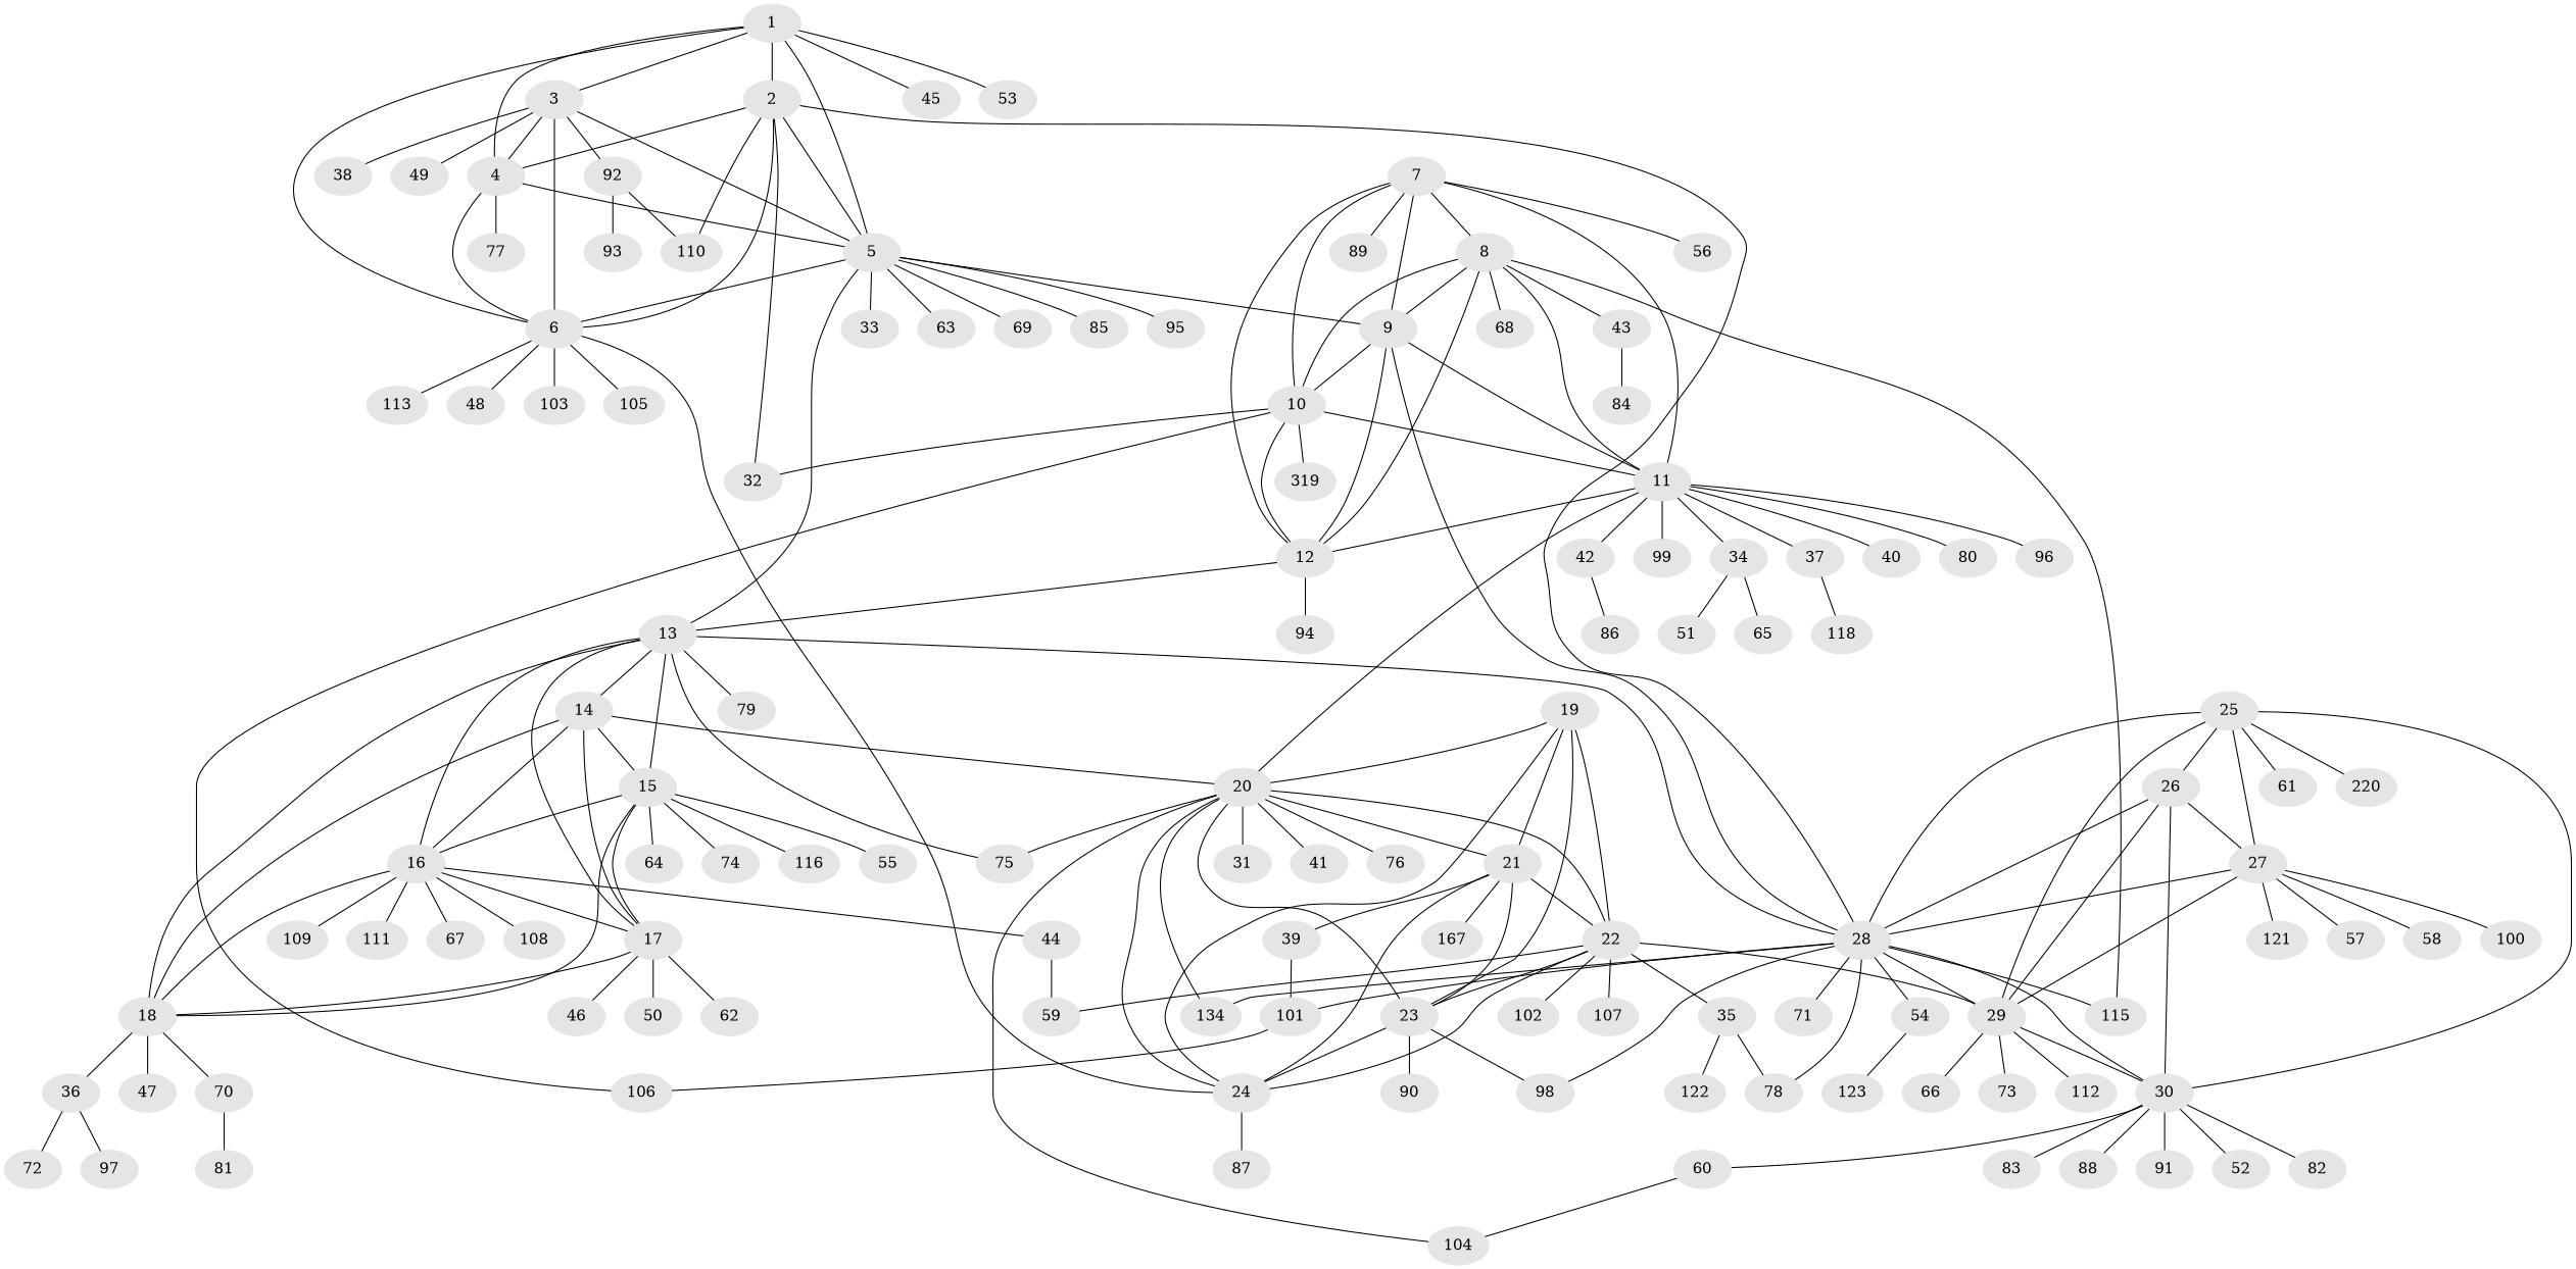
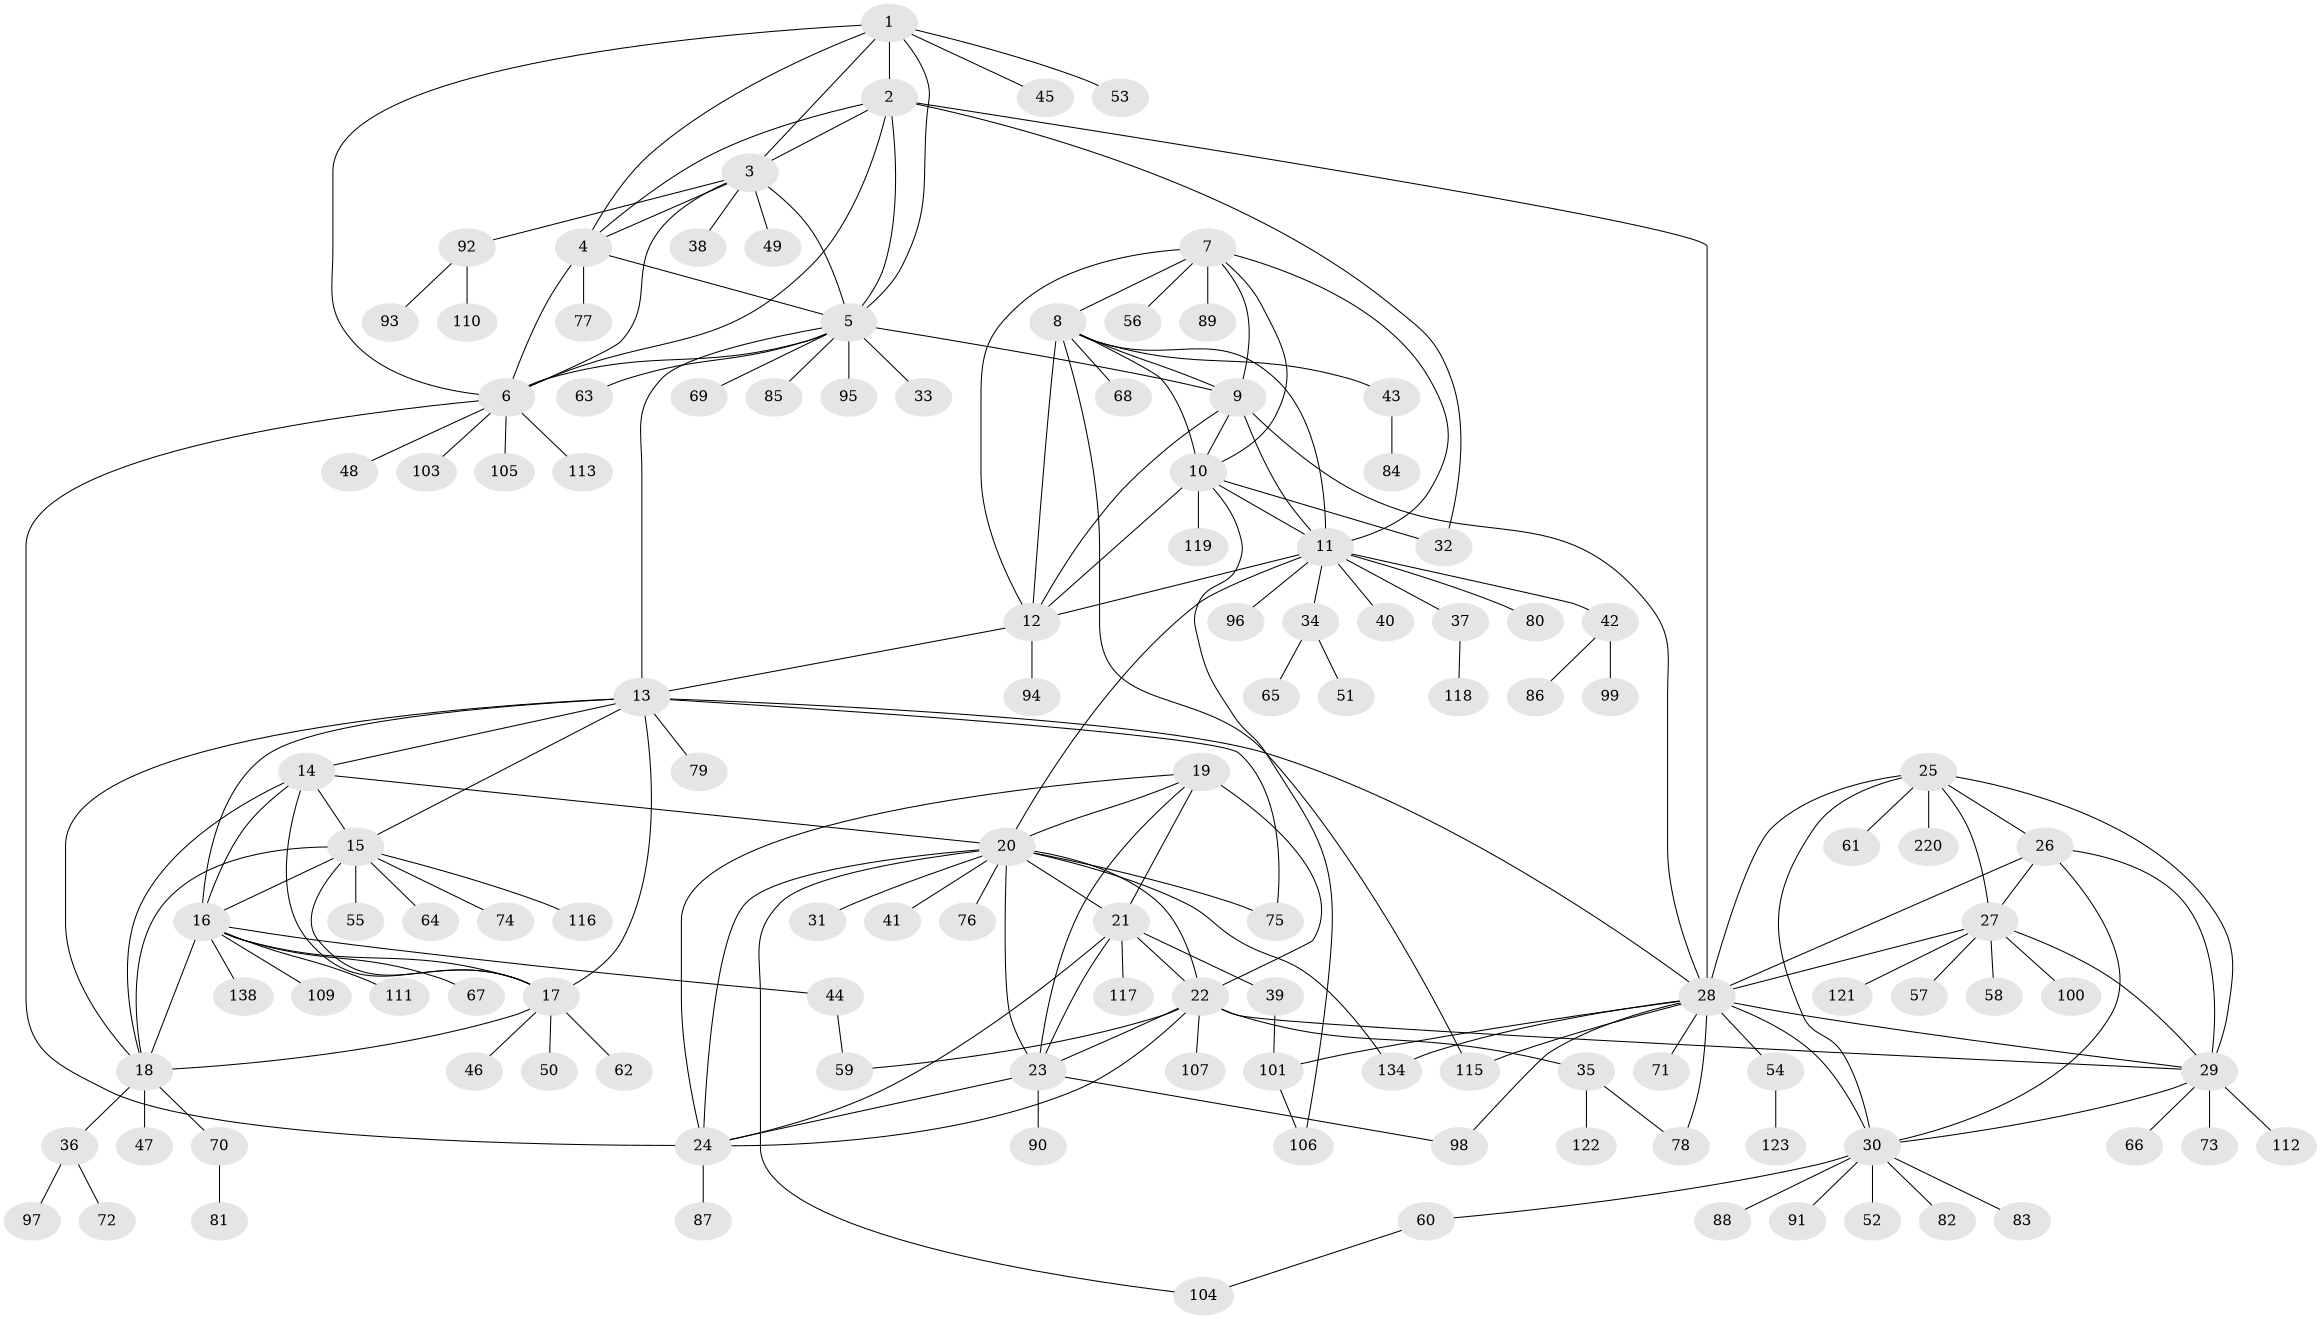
  graph {
    node [color=gray90 style=filled]
    1
    2
    3
    4
    5
    6
    45
    53
    28
    32
    38
    49
    92
    77
    9
    13
    33
    63
    69
    85
    95
    24
    48
    103
    105
    113
    115
    n28 [label=134]
    29
    98
    30
    54
    71
    78
    101
    93
    110
    10
    11
    12
    14
    15
    16
    17
    18
    75
    79
    87
    7
    8
    56
    89
    43
    68
    106
-   119 [label=319]
+   119
    20
    34
    37
    40
    42
    80
    96
    99
    94
    84
    21
    22
    23
    31
    41
    76
    104
    51
    65
    118
    86
    55
    64
    74
    116
    44
    67
-   108
+   108 [label=138]
    109
    111
    46
    50
    62
    36
    47
    70
    59
    72
    97
    81
    19
    39
-   117 [label=167]
+   117
    35
-   102
    107
    90
    66
    73
    112
    122
    25
    26
    27
    61
    n112 [label=220]
    57
    58
    100
    121
    52
    60
    82
    83
    88
    91
    123
    1 -- 2
    1 -- 3
    1 -- 4
    1 -- 5
    1 -- 6
    1 -- 45
    1 -- 53
-   2 -- 110
+   2 -- 3
    2 -- 4
    2 -- 5
    2 -- 6
    2 -- 28
    2 -- 32
    3 -- 4
    3 -- 5
    3 -- 6
    3 -- 38
    3 -- 49
    3 -- 92
    4 -- 5
    4 -- 6
    4 -- 77
    5 -- 6
    5 -- 9
    5 -- 13
    5 -- 33
    5 -- 63
    5 -- 69
    5 -- 85
    5 -- 95
    6 -- 24
    6 -- 48
    6 -- 103
    6 -- 105
    6 -- 113
    28 -- 115
    28 -- n28
    28 -- 29
    28 -- 98
    28 -- 30
    28 -- 54
    28 -- 71
    28 -- 78
    28 -- 101
    92 -- 93
    92 -- 110
    9 -- 28
    9 -- 10
    9 -- 11
    9 -- 12
    13 -- 28
    13 -- 14
    13 -- 15
    13 -- 16
    13 -- 17
    13 -- 18
    13 -- 75
    13 -- 79
    24 -- 87
    29 -- 30
    29 -- 66
    29 -- 73
    29 -- 112
    30 -- 52
    30 -- 60
    30 -- 82
    30 -- 83
    30 -- 88
    30 -- 91
    54 -- 123
    101 -- 106
    10 -- 32
    10 -- 11
    10 -- 12
    10 -- 106
    10 -- 119
    11 -- 12
    11 -- 20
    11 -- 34
    11 -- 37
    11 -- 40
    11 -- 42
    11 -- 80
    11 -- 96
-   11 -- 99
+   42 -- 99
    12 -- 13
    12 -- 94
    14 -- 15
    14 -- 16
    14 -- 17
    14 -- 18
    14 -- 20
    15 -- 16
    15 -- 17
    15 -- 18
    15 -- 55
    15 -- 64
    15 -- 74
    15 -- 116
    16 -- 17
    16 -- 18
    16 -- 44
    16 -- 67
    16 -- 108
    16 -- 109
    16 -- 111
    17 -- 18
    17 -- 46
    17 -- 50
    17 -- 62
    18 -- 36
    18 -- 47
    18 -- 70
    7 -- 9
    7 -- 10
    7 -- 11
    7 -- 12
    7 -- 8
    7 -- 56
    7 -- 89
    8 -- 9
    8 -- 115
    8 -- 10
    8 -- 11
    8 -- 12
    8 -- 43
    8 -- 68
    43 -- 84
    20 -- 24
    20 -- n28
    20 -- 75
    20 -- 21
    20 -- 22
    20 -- 23
    20 -- 31
    20 -- 41
    20 -- 76
    20 -- 104
    34 -- 51
    34 -- 65
    37 -- 118
    42 -- 86
    21 -- 24
    21 -- 22
    21 -- 23
    21 -- 39
    21 -- 117
    22 -- 24
    22 -- 29
    22 -- 23
    22 -- 59
    22 -- 35
-   22 -- 102
    22 -- 107
    23 -- 24
    23 -- 98
    23 -- 90
    44 -- 59
    36 -- 72
    36 -- 97
    70 -- 81
    19 -- 24
    19 -- 20
    19 -- 21
    19 -- 22
    19 -- 23
    39 -- 101
    35 -- 78
    35 -- 122
    25 -- 28
    25 -- 29
    25 -- 30
    25 -- 26
    25 -- 27
    25 -- 61
    25 -- n112
    26 -- 28
    26 -- 29
    26 -- 30
    26 -- 27
    27 -- 28
    27 -- 29
    27 -- 57
    27 -- 58
    27 -- 100
    27 -- 121
    60 -- 104
  }
